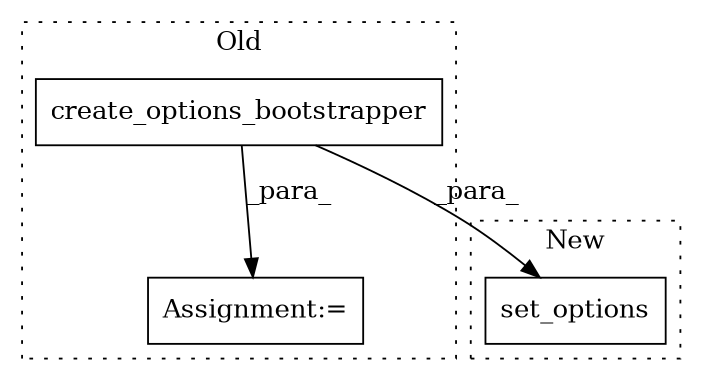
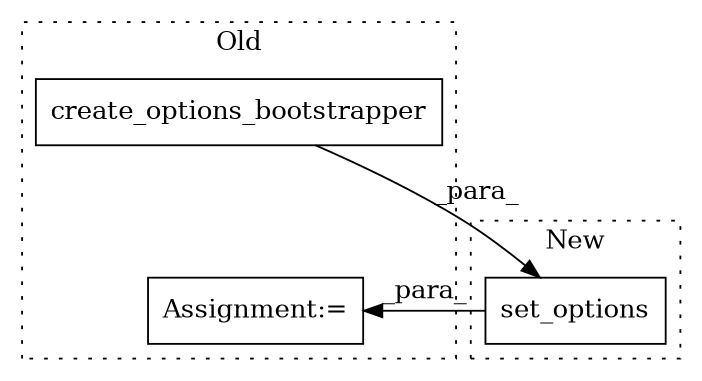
  digraph {
    node [a=32 shape=box]
    n1 [l="28,1" label=create_options_bootstrapper s="1377,1517"]
    n2 [a=7 l=1 label="Assignment:=" s=1376]
    n3 [l="12,1" label=set_options s="1080,1204"]
    subgraph cluster_1 {
      label=Old
      style=dotted
      n1
      n2
    }
    subgraph cluster_2 {
      label=New
      style=dotted
      n3
    }
-   n1 -> n2 [label=_para_]
+   n3 -> n2 [label=_para_]
    n1 -> n3 [label=_para_]
  }
